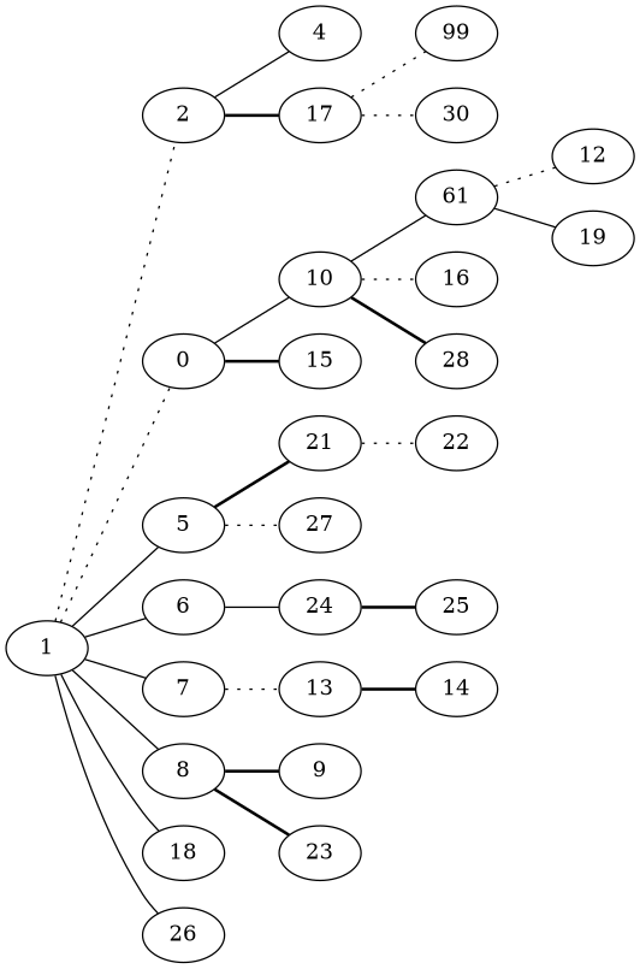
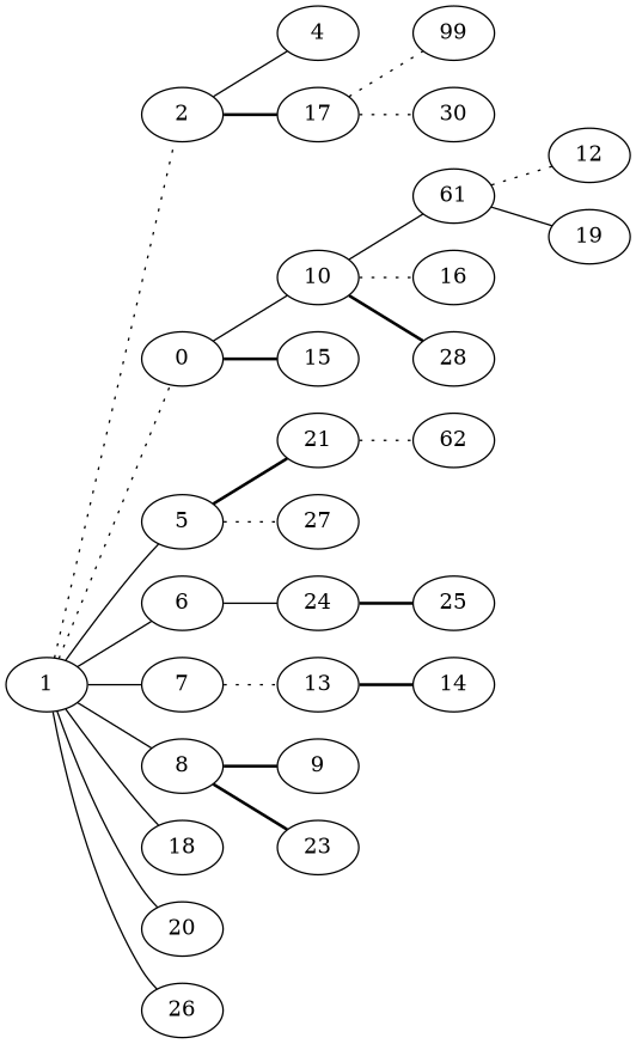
  graph {
    rankdir=LR
    edge [style=solid]
    1
    2
    n3 [label=0]
    5
    6
    7
    8
    18
+   20
    26
    4
    17
    10
    15
    21
    27
    24
    13
    9
    23
    n21 [label=99]
    30
    n23 [label=61]
    16
    28
-   22
+   22 [label=62]
    25
    14
    12
    19
    1 -- 2 [style=dotted]
    1 -- n3 [style=dotted]
    1 -- 5
    1 -- 6
    1 -- 7
    1 -- 8
    1 -- 18
+   1 -- 20
    1 -- 26
    2 -- 4
    2 -- 17 [style=bold]
    n3 -- 10
    n3 -- 15 [style=bold]
    5 -- 21 [style=bold]
    5 -- 27 [style=dotted]
    6 -- 24
    7 -- 13 [style=dotted]
    8 -- 9 [style=bold]
    8 -- 23 [style=bold]
    17 -- n21 [style=dotted]
    17 -- 30 [style=dotted]
    10 -- n23
    10 -- 16 [style=dotted]
    10 -- 28 [style=bold]
    21 -- 22 [style=dotted]
    24 -- 25 [style=bold]
    13 -- 14 [style=bold]
    n23 -- 12 [style=dotted]
    n23 -- 19
  }
